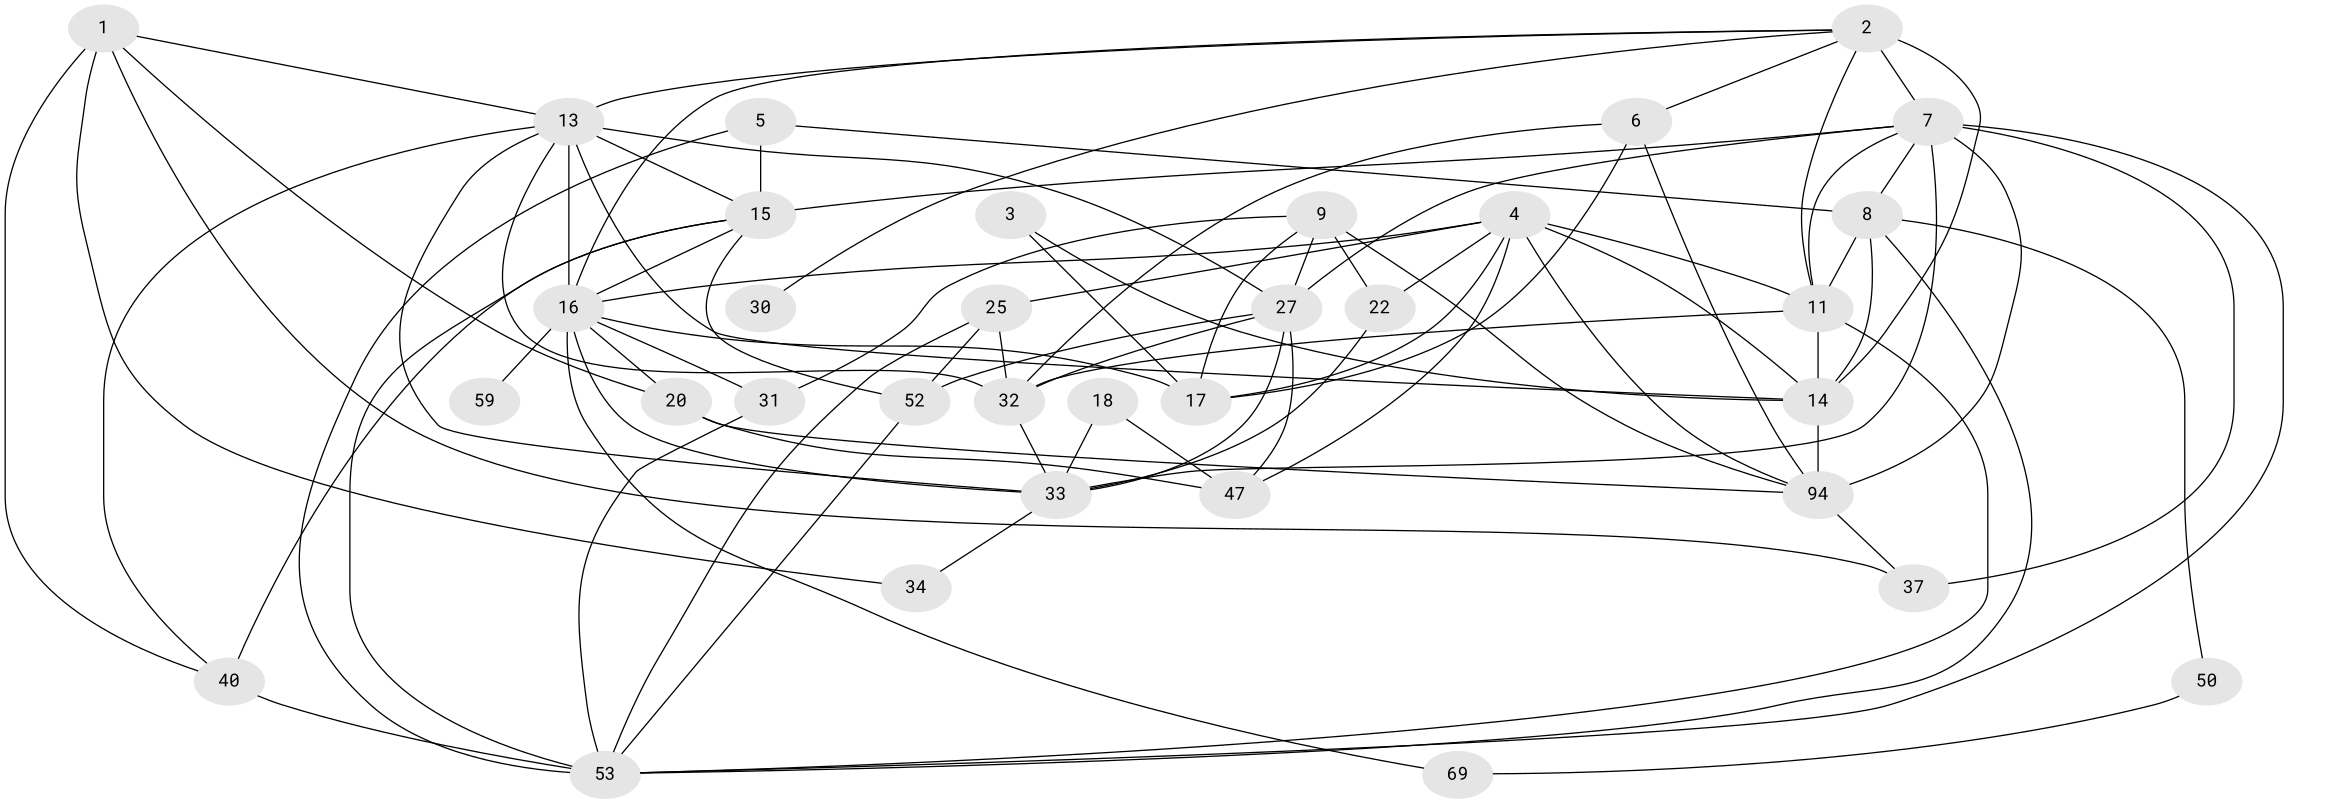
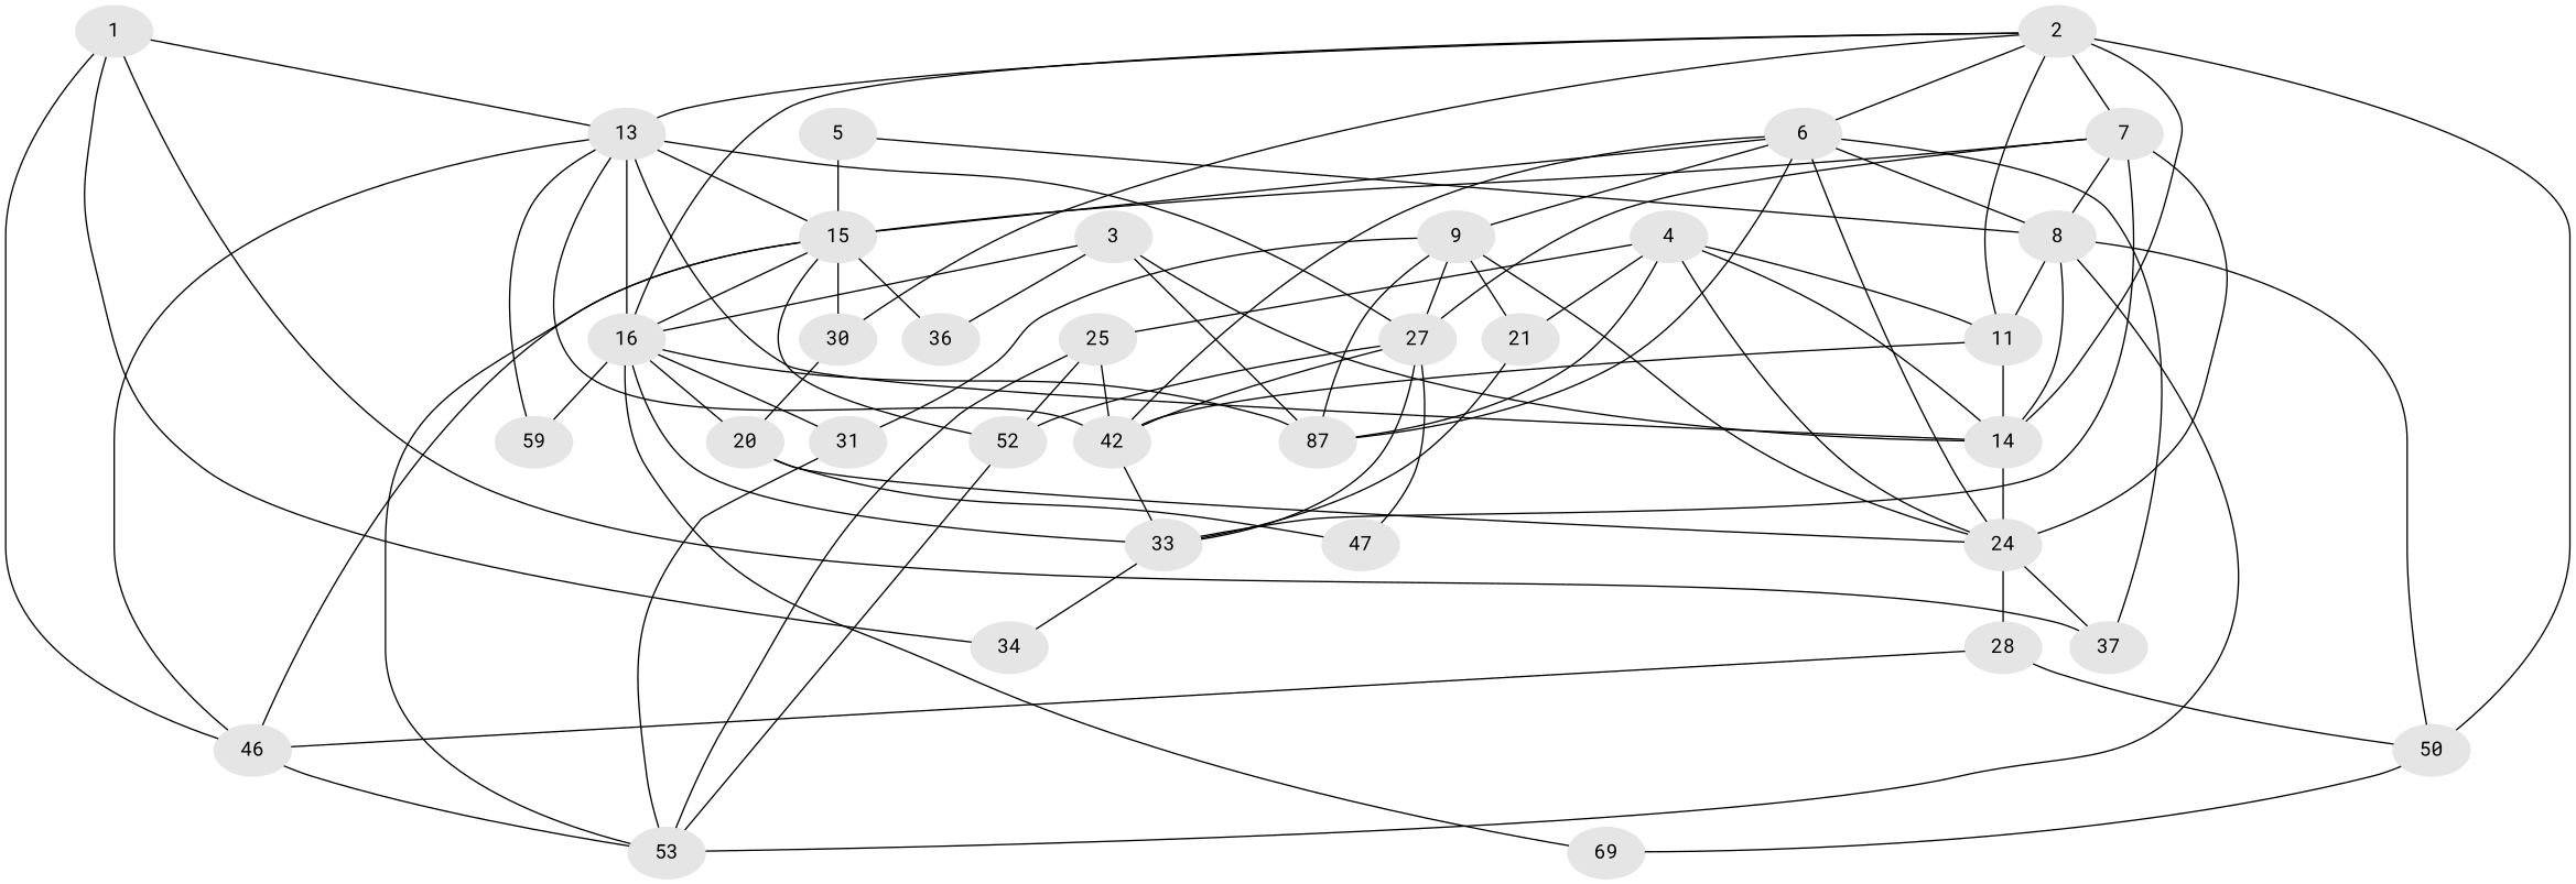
  graph {
    fontname="Roboto Mono"
    node [color=gray90 fontname="Roboto Mono" style=filled]
    edge [fontname="Roboto Mono"]
    1 [super="+21"]
    13 [super="+29"]
    20 [super="+67"]
    34
    37
-   46 [label=40]
+   46
    14 [super="+68"]
    16 [super="+19"]
    15 [super="+39+49"]
-   32 [super="+40+44"]
+   32 [super="+40+44" label=42]
    27 [super="+38"]
    33 [super="+64+71"]
-   24 [super="+51" label=94]
+   24 [super="+51"]
    47
    53 [super="+66+61"]
    2 [super="+26+65+10"]
    6 [super="+12"]
    7 [super="+56+54"]
    11 [super="+42"]
    30
    50
-   17
+   17 [label=87]
    8 [super="+55"]
    9 [super="+48"]
    31 [super="+45"]
    59
    69
    3
+   36
    4 [super="+58+23"]
-   22
+   22 [label=21]
    25 [super="+72"]
+   28
    52
    5
-   18
    1 -- 13
-   1 -- 20
+   30 -- 20
    1 -- 34
    1 -- 37
    1 -- 46
    13 -- 46
    13 -- 14
    13 -- 16 [weight=2]
    13 -- 15
    13 -- 32
    13 -- 27
-   13 -- 33
+   13 -- 59
    20 -- 24
    20 -- 47
    46 -- 53
    14 -- 24 [weight=2]
    16 -- 20
    16 -- 33
    16 -- 17
    16 -- 31
    16 -- 59 [weight=2]
    16 -- 69
    15 -- 46
    15 -- 16
    15 -- 53
+   15 -- 30
+   15 -- 36
    15 -- 52
    32 -- 33
    27 -- 32
    27 -- 33
    27 -- 47
    27 -- 52
    33 -- 34
    24 -- 37
+   24 -- 28
    2 -- 13
    2 -- 14 [weight=3]
    2 -- 16 [weight=2]
    2 -- 6
    2 -- 7
    2 -- 11
    2 -- 30
+   2 -- 50 [weight=2]
+   6 -- 15
    6 -- 32
    6 -- 24
    6 -- 17
-   7 -- 37
+   6 -- 8
+   6 -- 9
+   6 -- 37
    7 -- 15
    7 -- 27
    7 -- 33
    7 -- 24 [weight=2]
-   7 -- 53
-   7 -- 11
    7 -- 8
    11 -- 14
    11 -- 32
-   11 -- 53
    50 -- 69
    8 -- 14
    8 -- 53
    8 -- 11
    8 -- 50 [weight=2]
    9 -- 27
    9 -- 24
    9 -- 17
    9 -- 31
    9 -- 22
    31 -- 53
    3 -- 14
-   4 -- 16
+   3 -- 16
    3 -- 17
+   3 -- 36
    4 -- 14
    4 -- 24
-   4 -- 47
    4 -- 11
    4 -- 17
    4 -- 22
    4 -- 25
    22 -- 33
    25 -- 32 [weight=2]
    25 -- 53
    25 -- 52
+   28 -- 46
+   28 -- 50
    52 -- 53
    5 -- 15
-   5 -- 53
    5 -- 8
-   18 -- 33
-   18 -- 47
  }
